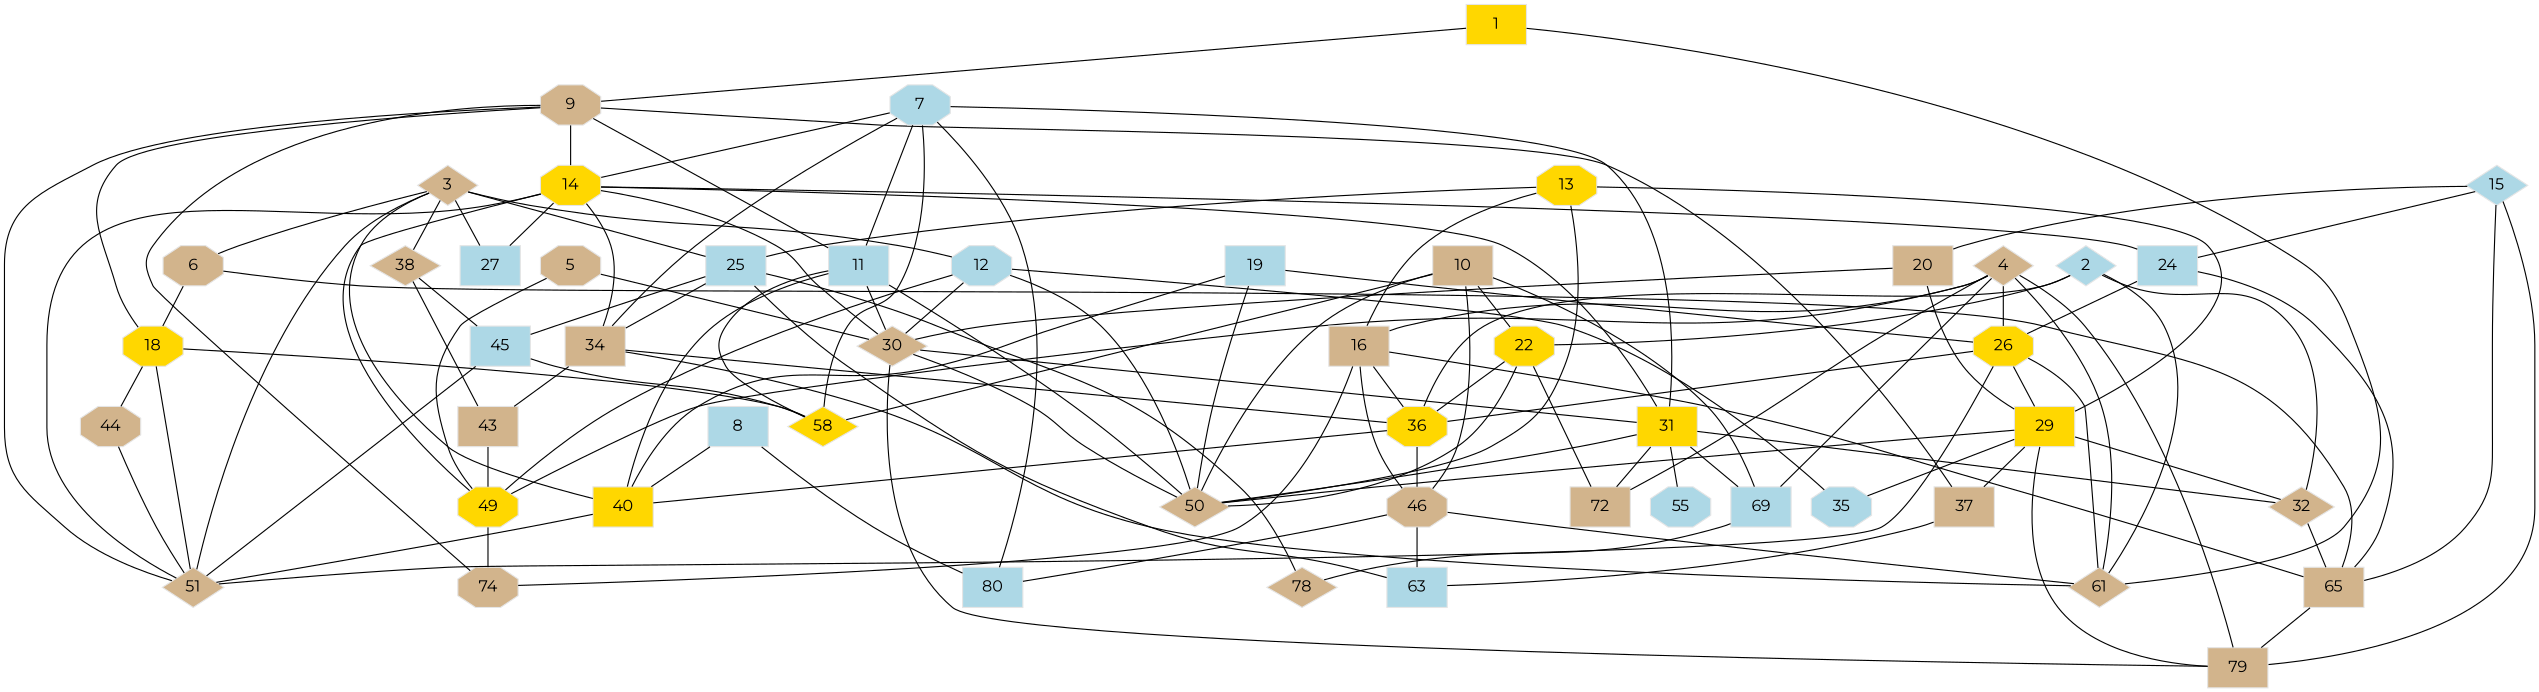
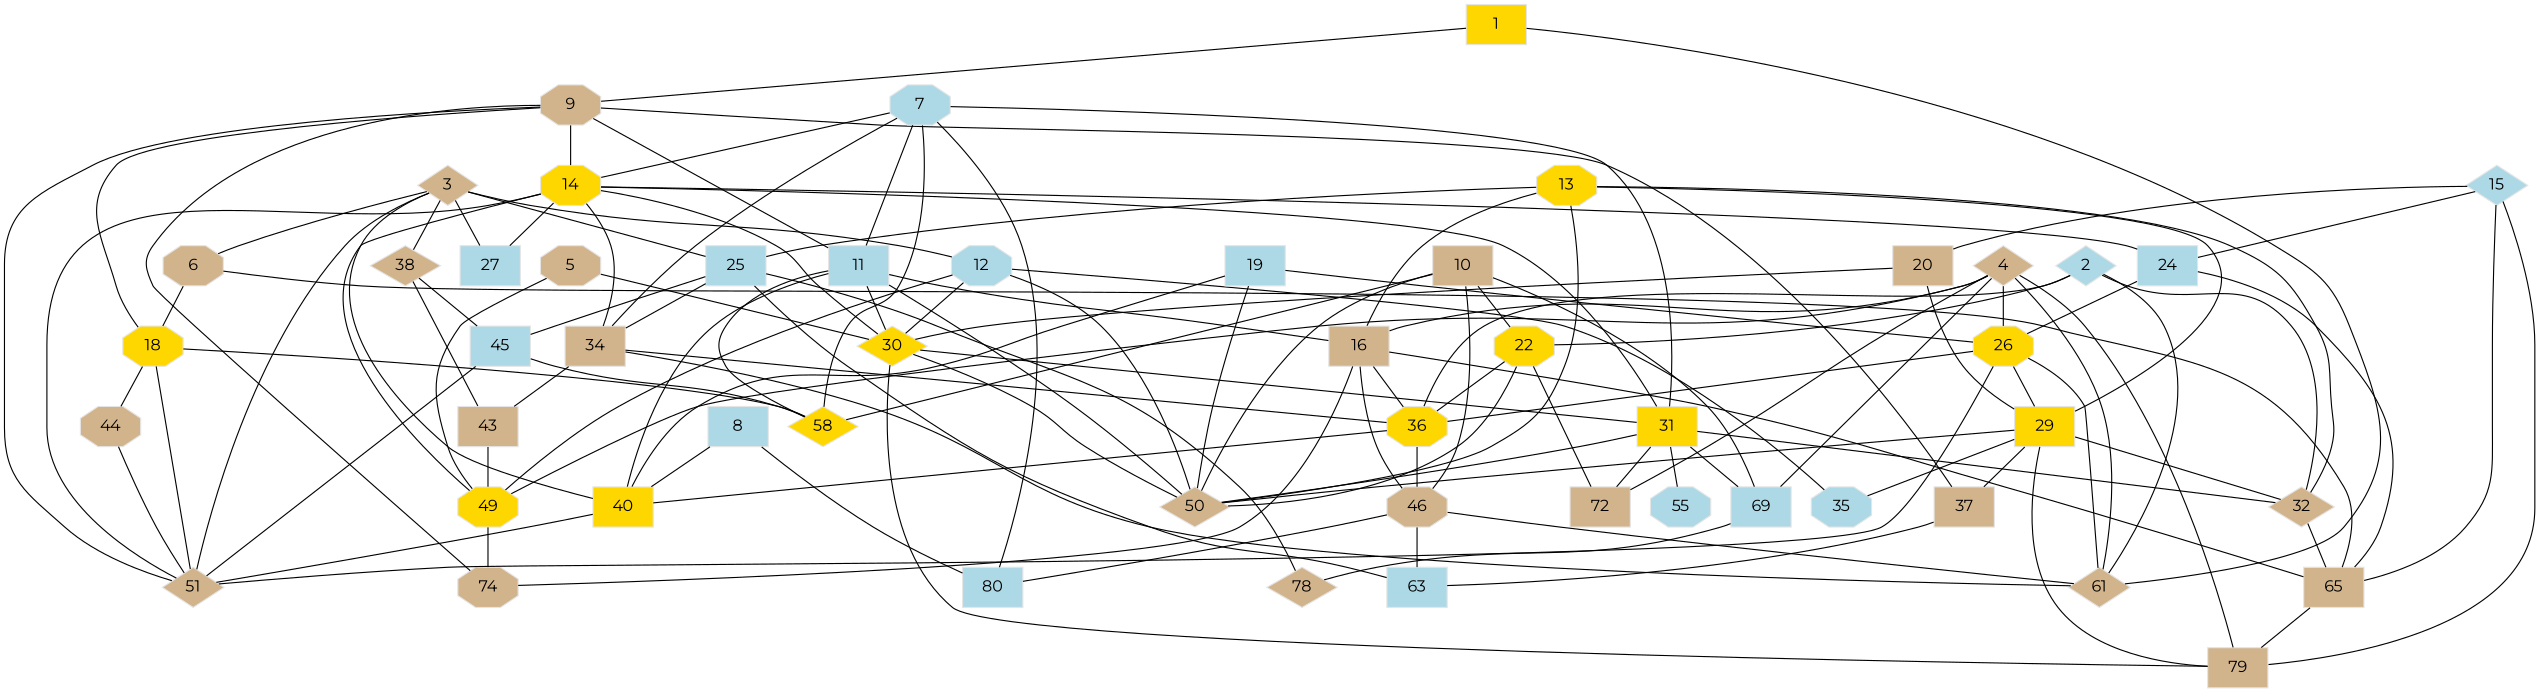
  graph {
    fontname=Montserrat
    node [color=gray90 fillcolor=tan fontname=Montserrat shape=box style=filled]
    edge [fontname=Montserrat]
    9 [shape=octagon super="+53"]
    51 [shape=diamond super="+56"]
    18 [fillcolor=gold shape=octagon super="+60"]
    11 [fillcolor=lightblue super="+52"]
    14 [fillcolor=gold shape=octagon super="+76"]
    37
    74 [shape=octagon]
    1 [fillcolor=gold]
    n9 [label=61 shape=diamond super="+64"]
    2 [fillcolor=lightblue shape=diamond super="+33"]
    22 [fillcolor=gold shape=octagon super="+67"]
    32 [shape=diamond]
    36 [fillcolor=gold shape=octagon]
    72
    50 [shape=diamond super="+59"]
-   30 [shape=diamond super="+48"]
+   30 [fillcolor=gold shape=diamond super="+48"]
    79
    31 [fillcolor=gold super="+70"]
    65 [super="+66"]
    3 [shape=diamond super="+73"]
    6 [shape=octagon]
    12 [fillcolor=lightblue shape=octagon]
    25 [fillcolor=lightblue super="+57"]
    27 [fillcolor=lightblue]
    38 [shape=diamond]
    40 [fillcolor=gold super="+42"]
    49 [fillcolor=gold shape=octagon super="+81"]
    35 [fillcolor=lightblue shape=octagon]
    34 [super="+54"]
    63 [fillcolor=lightblue]
    45 [fillcolor=lightblue super="+75"]
    78 [shape=diamond]
    43 [super="+47"]
    4 [shape=diamond super="+41"]
    16 [super="+23"]
    26 [fillcolor=gold shape=octagon super="+39"]
    69 [fillcolor=lightblue]
    46 [shape=octagon super="+61"]
    29 [fillcolor=gold super="+71"]
    5 [shape=octagon]
    58 [fillcolor=gold shape=diamond super="+77"]
    44 [shape=octagon]
    7 [fillcolor=lightblue shape=octagon super="+21"]
    80 [fillcolor=lightblue]
    24 [fillcolor=lightblue]
    55 [fillcolor=lightblue shape=octagon]
    8 [fillcolor=lightblue]
    10 [super="+68"]
    13 [fillcolor=gold shape=octagon super="+28"]
    15 [fillcolor=lightblue shape=diamond super="+17"]
    20
    19 [fillcolor=lightblue]
    9 -- 51
    9 -- 18
    9 -- 11
    9 -- 14
    9 -- 37
    9 -- 74
    18 -- 51
    18 -- 58
    18 -- 44
    11 -- 50 [weight=2]
    11 -- 30
    11 -- 40
+   11 -- 16
    11 -- 58
    14 -- 51
    14 -- 30
    14 -- 31
    14 -- 27
    14 -- 49
    14 -- 34
    14 -- 24
    37 -- 63
    1 -- 9
    1 -- n9
    2 -- n9
    2 -- 22
    2 -- 32
    2 -- 36
    22 -- 36
    22 -- 72
    22 -- 50
    32 -- 65
    36 -- 40
    36 -- 46
    30 -- 50
    30 -- 79
    30 -- 31
    31 -- 32
    31 -- 72
    31 -- 50
    31 -- 69
    31 -- 55 [weight=2]
    65 -- 79
    3 -- 51
    3 -- 6
    3 -- 12
    3 -- 25 [weight=2]
    3 -- 27
    3 -- 38
    3 -- 40
    6 -- 18
    6 -- 65
    12 -- 50
    12 -- 30
    12 -- 49
    12 -- 35
    25 -- 34
    25 -- 63
    25 -- 45
    25 -- 78
    38 -- 45
    38 -- 43
    40 -- 51
    49 -- 74
    34 -- n9
    34 -- 36
    34 -- 43
    45 -- 51
    45 -- 58
    43 -- 49
    4 -- n9
    4 -- 72
    4 -- 79
    4 -- 49
    4 -- 16
    4 -- 26
    4 -- 69
    16 -- 74
    16 -- 36
    16 -- 65
    16 -- 46
    26 -- 51
    26 -- n9
    26 -- 36
    26 -- 29
    69 -- 78
    46 -- n9
    46 -- 63
    46 -- 80
    29 -- 37
    29 -- 32
    29 -- 50
    29 -- 79
    29 -- 35
    5 -- 30
    5 -- 49
    44 -- 51
    7 -- 11
    7 -- 14
    7 -- 31
    7 -- 34
    7 -- 58 [weight=2]
    7 -- 80
    24 -- 65
    24 -- 26
    8 -- 40
    8 -- 80
    10 -- 22
    10 -- 50
    10 -- 69
    10 -- 46
    10 -- 58
+   13 -- 32
    13 -- 50
    13 -- 25
    13 -- 16
    13 -- 29
    15 -- 79
    15 -- 65
    15 -- 24
    15 -- 20 [weight=2]
    20 -- 30
    20 -- 29
    19 -- 50
    19 -- 40
    19 -- 26
  }
